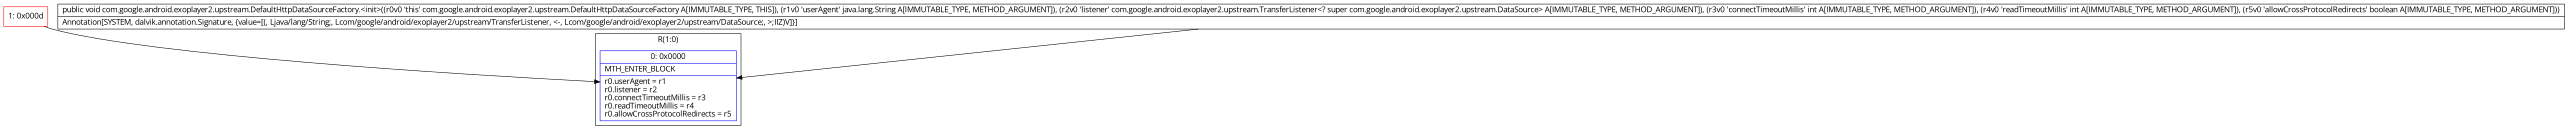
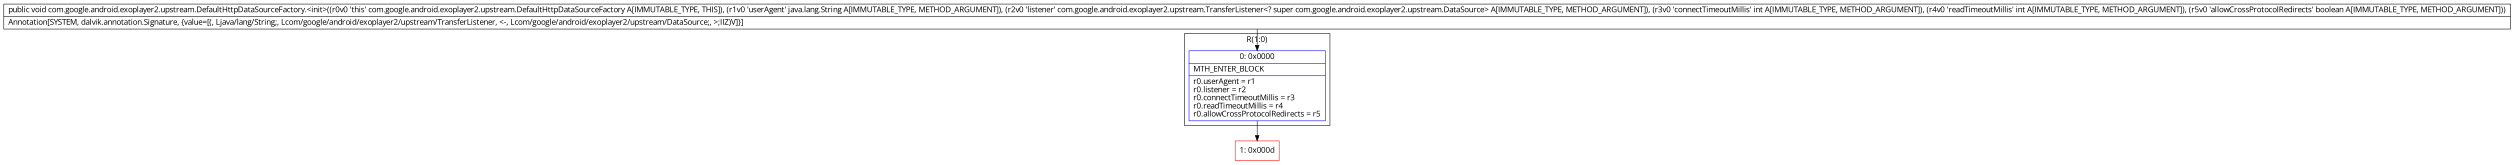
  digraph {
    fontname="Open Sans"
    node [shape=record fontname="Open Sans"]
    edge [fontname="Open Sans"]
    n1 [color=blue label="{0\:\ 0x0000|MTH_ENTER_BLOCK\l|r0.userAgent = r1\lr0.listener = r2\lr0.connectTimeoutMillis = r3\lr0.readTimeoutMillis = r4\lr0.allowCrossProtocolRedirects = r5\l}"]
    n2 [color=red label="{1\:\ 0x000d}"]
    n3 [label="{public void com.google.android.exoplayer2.upstream.DefaultHttpDataSourceFactory.\<init\>((r0v0 'this' com.google.android.exoplayer2.upstream.DefaultHttpDataSourceFactory A[IMMUTABLE_TYPE, THIS]), (r1v0 'userAgent' java.lang.String A[IMMUTABLE_TYPE, METHOD_ARGUMENT]), (r2v0 'listener' com.google.android.exoplayer2.upstream.TransferListener\<? super com.google.android.exoplayer2.upstream.DataSource\> A[IMMUTABLE_TYPE, METHOD_ARGUMENT]), (r3v0 'connectTimeoutMillis' int A[IMMUTABLE_TYPE, METHOD_ARGUMENT]), (r4v0 'readTimeoutMillis' int A[IMMUTABLE_TYPE, METHOD_ARGUMENT]), (r5v0 'allowCrossProtocolRedirects' boolean A[IMMUTABLE_TYPE, METHOD_ARGUMENT]))  | Annotation[SYSTEM, dalvik.annotation.Signature, \{value=[(, Ljava\/lang\/String;, Lcom\/google\/android\/exoplayer2\/upstream\/TransferListener, \<\-, Lcom\/google\/android\/exoplayer2\/upstream\/DataSource;, \>;IIZ)V]\}]\l}"]
    subgraph cluster_1 {
      label="R(1:0)"
      n1
    }
-   n2 -> n1
+   n1 -> n2
    n3 -> n1
  }
